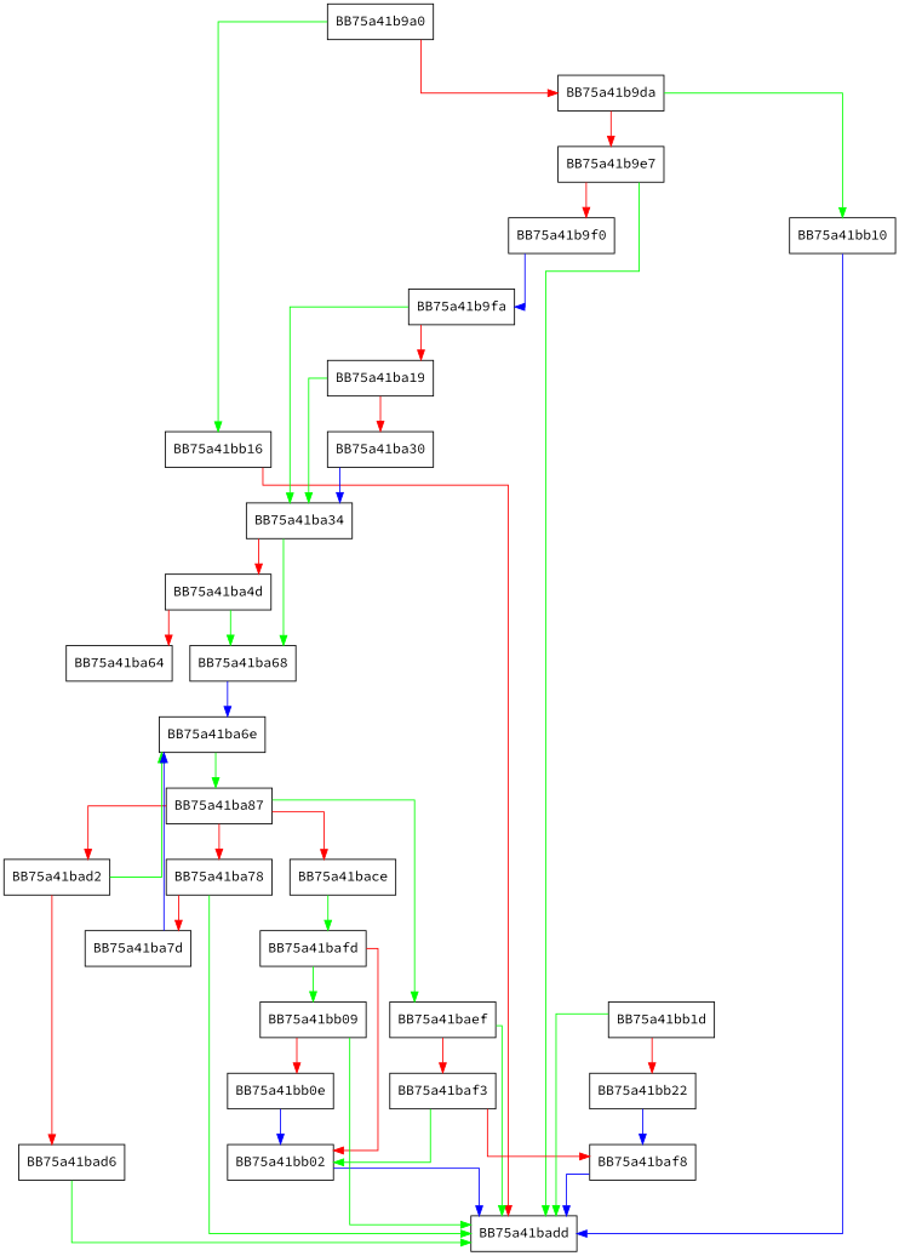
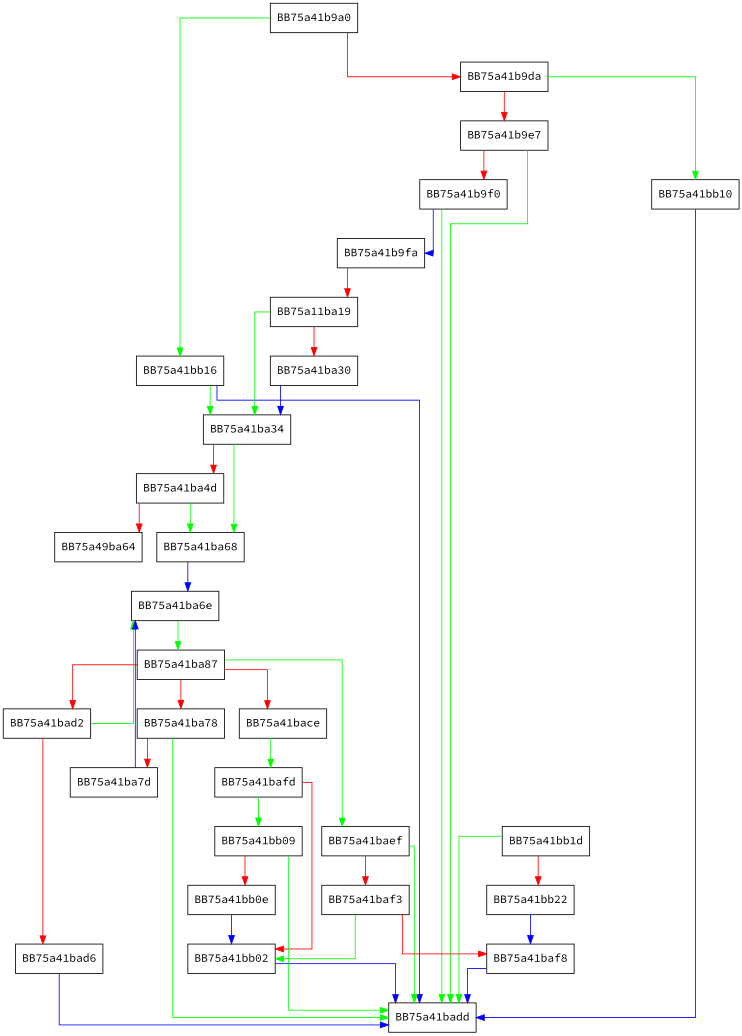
  digraph {
    fontname="Source Code Pro"
    splines=ortho
    node [fontname="Source Code Pro" shape=box]
    edge [color=green fontname="Source Code Pro"]
    BB75a41b9a0
    BB75a41bb16
    BB75a41b9da
    BB75a41badd
    BB75a41bb10
    BB75a41b9e7
    BB75a41b9f0
    BB75a41b9fa
    BB75a41ba34
-   BB75a41ba19
+   BB75a41ba19 [label=BB75a11ba19]
    BB75a41ba68
    BB75a41ba4d
    BB75a41ba30
    BB75a41ba6e
-   BB75a41ba64
+   BB75a41ba64 [label=BB75a49ba64]
    BB75a41ba87
    BB75a41ba78
    BB75a41baef
    BB75a41bace
    BB75a41bad2
    BB75a41ba7d
    BB75a41baf3
    BB75a41bafd
    BB75a41bb02
    BB75a41baf8
    BB75a41bb09
    BB75a41bad6
    BB75a41bb0e
    BB75a41bb1d
    BB75a41bb22
    BB75a41b9a0 -> BB75a41bb16
    BB75a41b9a0 -> BB75a41b9da [color=red]
-   BB75a41bb16 -> BB75a41badd [color=red]
+   BB75a41bb16 -> BB75a41badd [color=blue]
    BB75a41b9da -> BB75a41bb10
    BB75a41b9da -> BB75a41b9e7 [color=red]
    BB75a41bb10 -> BB75a41badd [color=blue]
    BB75a41b9e7 -> BB75a41badd
    BB75a41b9e7 -> BB75a41b9f0 [color=red]
+   BB75a41b9f0 -> BB75a41badd
    BB75a41b9f0 -> BB75a41b9fa [color=blue]
-   BB75a41b9fa -> BB75a41ba34
+   BB75a41bb16 -> BB75a41ba34
    BB75a41b9fa -> BB75a41ba19 [color=red]
    BB75a41ba34 -> BB75a41ba68
    BB75a41ba34 -> BB75a41ba4d [color=red]
    BB75a41ba19 -> BB75a41ba34
    BB75a41ba19 -> BB75a41ba30 [color=red]
    BB75a41ba68 -> BB75a41ba6e [color=blue]
    BB75a41ba4d -> BB75a41ba68
    BB75a41ba4d -> BB75a41ba64 [color=red]
    BB75a41ba30 -> BB75a41ba34 [color=blue]
    BB75a41ba6e -> BB75a41ba87
    BB75a41ba87 -> BB75a41ba78 [color=red]
    BB75a41ba87 -> BB75a41baef
    BB75a41ba87 -> BB75a41bace [color=red]
    BB75a41ba87 -> BB75a41bad2 [color=red]
    BB75a41ba78 -> BB75a41badd
    BB75a41ba78 -> BB75a41ba7d [color=red]
    BB75a41baef -> BB75a41badd
    BB75a41baef -> BB75a41baf3 [color=red]
    BB75a41bace -> BB75a41bafd
    BB75a41bad2 -> BB75a41ba6e
    BB75a41bad2 -> BB75a41bad6 [color=red]
    BB75a41ba7d -> BB75a41ba6e [color=blue]
    BB75a41baf3 -> BB75a41bb02
    BB75a41baf3 -> BB75a41baf8 [color=red]
    BB75a41bafd -> BB75a41bb02 [color=red]
    BB75a41bafd -> BB75a41bb09
    BB75a41bb02 -> BB75a41badd [color=blue]
    BB75a41baf8 -> BB75a41badd [color=blue]
    BB75a41bb09 -> BB75a41badd
    BB75a41bb09 -> BB75a41bb0e [color=red]
-   BB75a41bad6 -> BB75a41badd
+   BB75a41bad6 -> BB75a41badd [color=blue]
    BB75a41bb0e -> BB75a41bb02 [color=blue]
    BB75a41bb1d -> BB75a41badd
    BB75a41bb1d -> BB75a41bb22 [color=red]
    BB75a41bb22 -> BB75a41baf8 [color=blue]
  }
